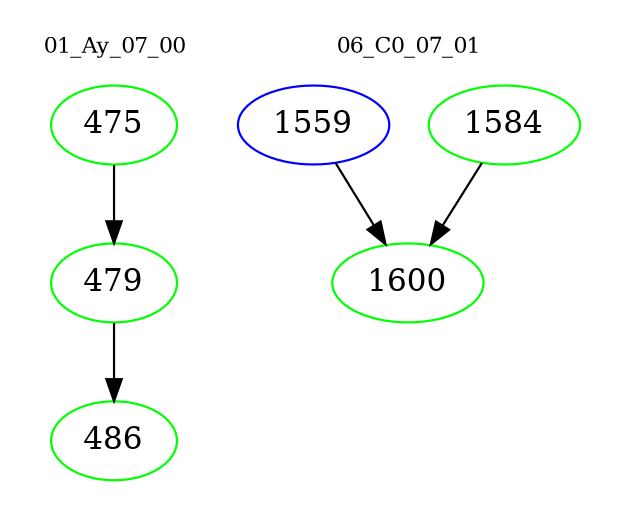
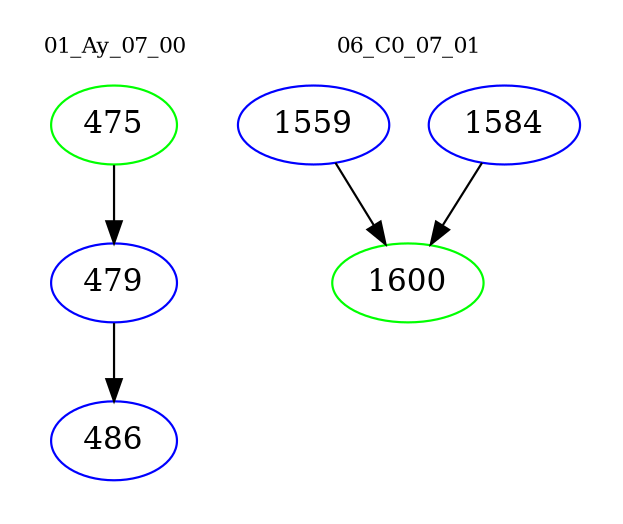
  digraph {
    node [color=green]
    edge [color=black]
    n1 [label=475]
-   n2 [label=479]
-   n3 [label=486]
-   n4 [label=1584]
+   n2 [color=blue label=479]
+   n3 [color=blue label=486]
+   n4 [color=blue label=1584]
    n5 [color=blue label=1559]
    n6 [label=1600]
    subgraph cluster_1 {
      color=white
      fontsize=10
      label="01_Ay_07_00"
      n1
      n2
      n3
    }
    subgraph cluster_2 {
      color=white
      fontsize=10
      label="06_C0_07_01"
      n4
      n5
      n6
    }
    n1 -> n2
    n2 -> n3
    n4 -> n6
    n5 -> n6
  }
